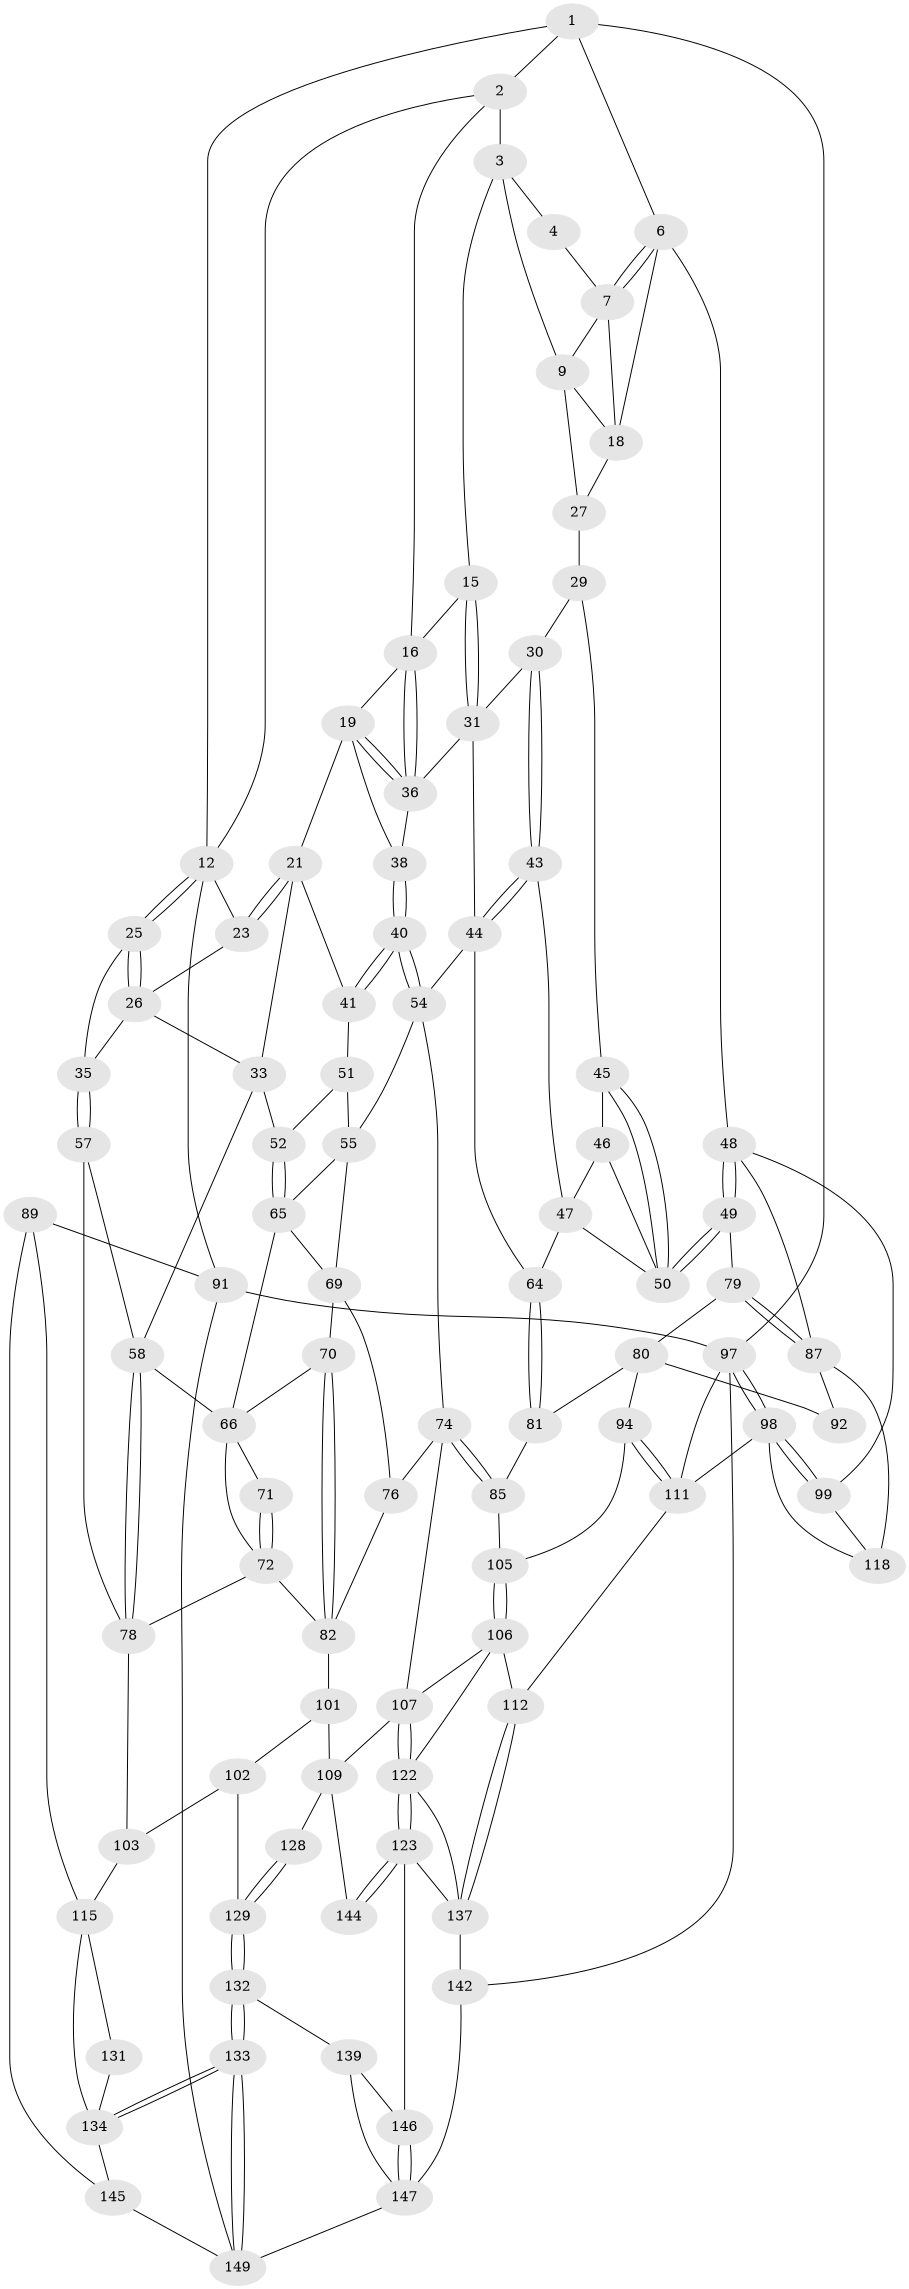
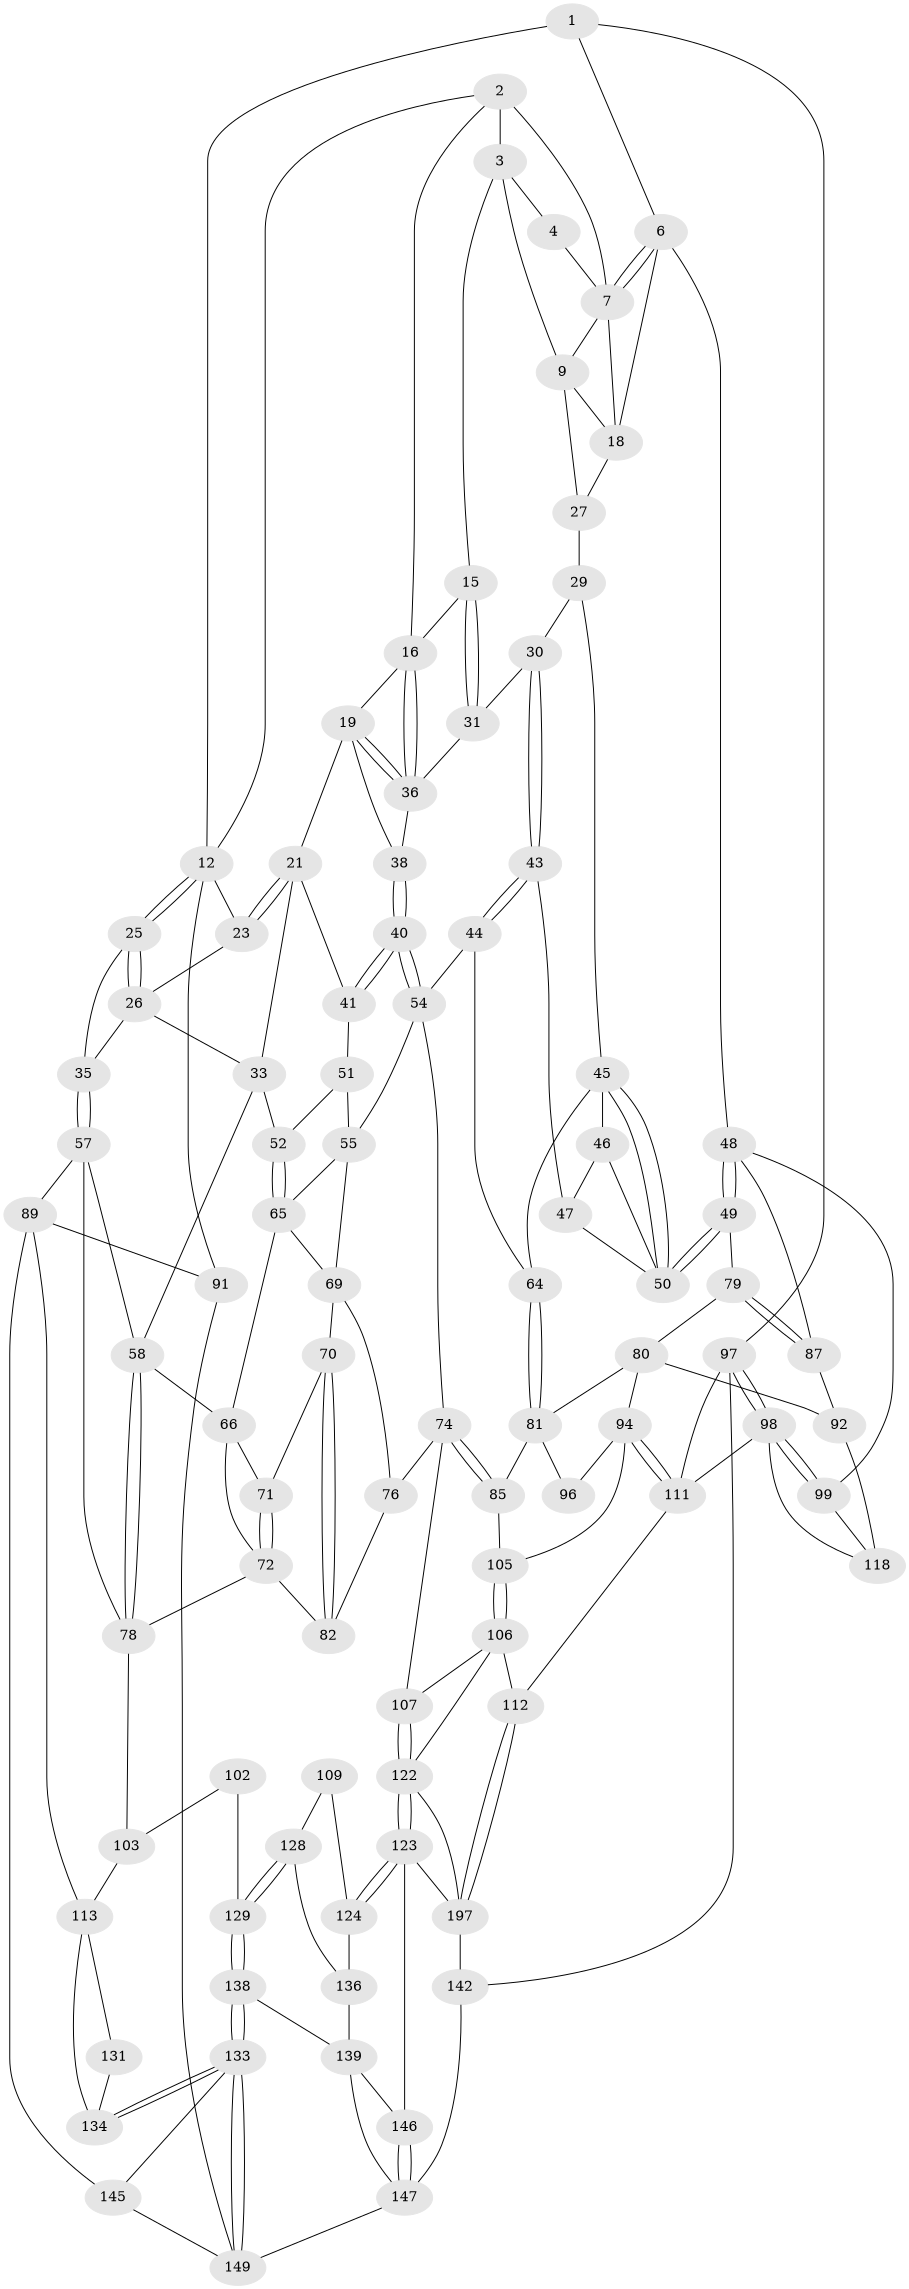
  graph {
    node [color=gray90 style=filled]
    1 [super="+5"]
    2 [super="+14"]
    6 [super="+23"]
    12 [super="+13"]
    97 [super="+141"]
    3 [super="+11"]
    16 [super="+17"]
    7 [super="+8"]
    18 [super="+24"]
    48 [super="+86"]
    n11 [label=23]
    25
    91
    111 [super="+120"]
    98 [super="+119"]
    142
    4
    9 [super="+10"]
    15
    19 [super="+20"]
    36 [super="+37"]
    27 [super="+28"]
    31 [super="+39"]
    49
    87
    99
    29 [super="+42"]
    26 [super="+34"]
    35
    149 [super="+150"]
    44 [super="+60"]
    21 [super="+32"]
    38
    33 [super="+53"]
    41
    40
    52
    58 [super="+59"]
    51
    57 [super="+88"]
    30
    45
    43
    46
    50 [super="+62"]
    47 [super="+63"]
    54 [super="+61"]
    64
    65 [super="+68"]
    78 [super="+100"]
    66 [super="+67"]
    89 [super="+90"]
    55 [super="+56"]
    74 [super="+75"]
    81 [super="+84"]
    79
    92 [super="+117"]
    118 [super="+121"]
    80 [super="+93"]
    69 [super="+73"]
    76
    85 [super="+104"]
    107 [super="+108"]
    70
    103 [super="+114"]
-   115 [super="+116"]
+   115 [super="+116" label=113]
    145
    71
    72 [super="+77"]
+   96
    82 [super="+83"]
-   101
    105
    109 [super="+110"]
    122 [super="+126"]
    94 [super="+95"]
    102 [super="+127"]
    106 [super="+113"]
    131
    134 [super="+135"]
    112
    147 [super="+148"]
    129 [super="+130"]
-   124 [super="+125" label=144]
+   124 [super="+125"]
    128
-   132
-   137 [super="+143"]
+   132 [label=138]
+   137 [super="+143" label=197]
    123 [super="+144"]
+   136 [super="+138"]
    146
    139 [super="+140"]
    133
-   1 -- 2
+   7 -- 2
    1 -- 6
    1 -- 12
    1 -- 97
    2 -- 12
    2 -- 3
    2 -- 16
    6 -- 7
    6 -- 7
    6 -- 18
    6 -- 48
    12 -- n11
    12 -- 25
    12 -- 25
    12 -- 91
    97 -- 111
    97 -- 98
    97 -- 98
    97 -- 142
    3 -- 4
    3 -- 9
    3 -- 15
    16 -- 19
    16 -- 36
    16 -- 36
    7 -- 18
    7 -- 9
    18 -- 27
    48 -- 49
    48 -- 49
    48 -- 87
    48 -- 99
    n11 -- 26
    25 -- 26
    25 -- 26
    25 -- 35
-   91 -- 97
    91 -- 149
    111 -- 112
    98 -- 111
    98 -- 99
    98 -- 99
    98 -- 118
    142 -- 147
    4 -- 7
    9 -- 18
    9 -- 27
    15 -- 16
    15 -- 31
    15 -- 31
    19 -- 36
    19 -- 36
    19 -- 21
    19 -- 38
    36 -- 38
    27 -- 29 [weight=2]
    31 -- 36
-   31 -- 44
    49 -- 50
    49 -- 50
    49 -- 79
    87 -- 92
    99 -- 118
    29 -- 30
    29 -- 45
    26 -- 35
    26 -- 33
    35 -- 57
    35 -- 57
    44 -- 54
    44 -- 64
    21 -- n11
    21 -- n11
    21 -- 33
    21 -- 41
    38 -- 40
    38 -- 40
    33 -- 52
    33 -- 58
    41 -- 51
    40 -- 41
    40 -- 41
    40 -- 54
    40 -- 54
    52 -- 65
    52 -- 65
    58 -- 78
    58 -- 78
    58 -- 66
    51 -- 52
    51 -- 55
    57 -- 58
    57 -- 78
+   57 -- 89
    30 -- 31
    30 -- 43
    30 -- 43
    45 -- 46
    45 -- 50
    45 -- 50
    43 -- 44
    43 -- 44
    43 -- 47
    46 -- 50
    46 -- 47
    47 -- 50
-   47 -- 64
+   45 -- 64
    54 -- 55
    54 -- 74
    64 -- 81
    64 -- 81
    65 -- 66
    65 -- 69
    78 -- 103
    66 -- 71
    66 -- 72
    89 -- 91
    89 -- 115
    89 -- 145
    55 -- 65
    55 -- 69
    74 -- 76
    74 -- 85
    74 -- 85
    74 -- 107
    81 -- 85
+   81 -- 96
    79 -- 87
    79 -- 87
    79 -- 80
-   87 -- 118 [weight=2]
+   92 -- 118 [weight=2]
    80 -- 81
    80 -- 92
    80 -- 94
    69 -- 76
    69 -- 70
    76 -- 82
    85 -- 105
-   107 -- 109
    107 -- 122
    107 -- 122
-   70 -- 66
+   70 -- 71
    70 -- 82
    70 -- 82
    103 -- 115
    115 -- 131
    115 -- 134
    145 -- 149
    71 -- 72
    71 -- 72
    72 -- 78
    72 -- 82
-   82 -- 101
-   101 -- 109
-   101 -- 102
    105 -- 106
    105 -- 106
    109 -- 124
    109 -- 128
    122 -- 137
    122 -- 123
    122 -- 123
    94 -- 111
    94 -- 111
+   94 -- 96
    94 -- 105
    102 -- 103 [weight=2]
    102 -- 129
    106 -- 107
    106 -- 122
    106 -- 112
    131 -- 134
-   134 -- 145
+   133 -- 145
    112 -- 137
    112 -- 137
    147 -- 149
    129 -- 132
    129 -- 132
+   124 -- 136 [weight=2]
    128 -- 129
    128 -- 129
+   128 -- 136
    132 -- 139
    132 -- 133
    132 -- 133
    137 -- 142
    123 -- 124
    123 -- 124
    123 -- 137
    123 -- 146
+   136 -- 139
    146 -- 147
    146 -- 147
    139 -- 147
    139 -- 146
    133 -- 149
    133 -- 149
    133 -- 134
    133 -- 134
  }
